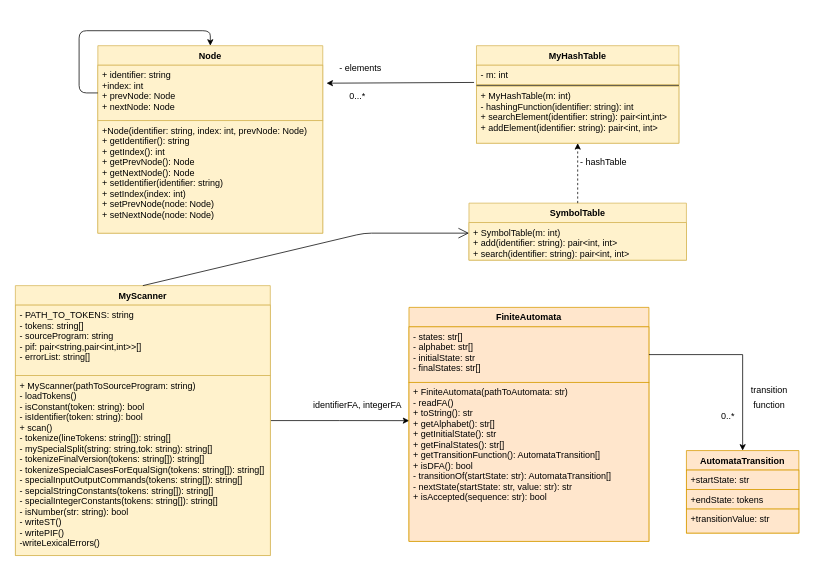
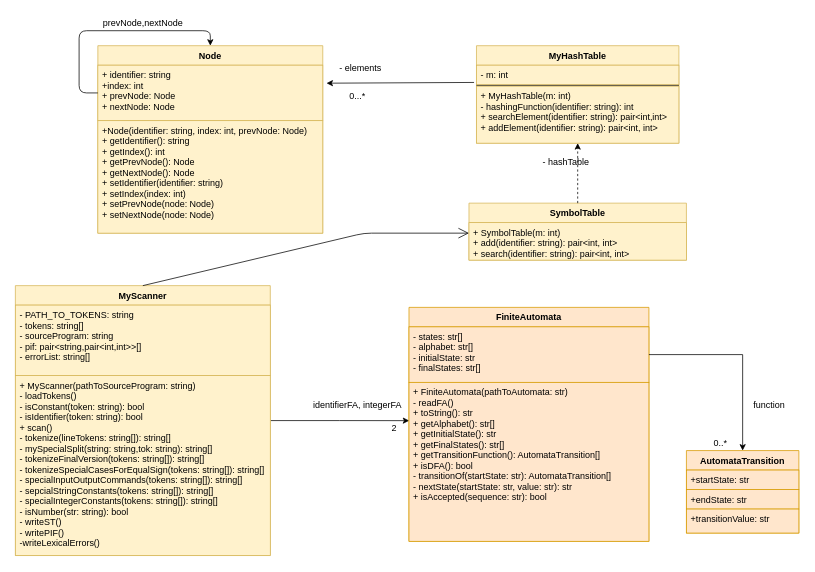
  <mxCell id="0" />
  <mxCell id="1" parent="0" />
  <mxCell id="2" value="MyHashTable" style="swimlane;fontStyle=1;align=center;verticalAlign=top;childLayout=stackLayout;horizontal=1;startSize=26;horizontalStack=0;resizeParent=1;resizeParentMax=0;resizeLast=0;collapsible=1;marginBottom=0;fillColor=#fff2cc;strokeColor=#d6b656;" parent="1" vertex="1"><mxGeometry x="635" y="60" width="270" height="130" as="geometry" /></mxCell>
  <mxCell id="3" value="- m: int" style="text;strokeColor=#d6b656;fillColor=#fff2cc;align=left;verticalAlign=top;spacingLeft=4;spacingRight=4;overflow=hidden;rotatable=0;points=[[0,0.5],[1,0.5]];portConstraint=eastwest;" parent="2" vertex="1"><mxGeometry y="26" width="270" height="26" as="geometry" /></mxCell>
  <mxCell id="4" value="" style="line;strokeWidth=1;fillColor=none;align=left;verticalAlign=middle;spacingTop=-1;spacingLeft=3;spacingRight=3;rotatable=0;labelPosition=right;points=[];portConstraint=eastwest;" parent="2" vertex="1"><mxGeometry y="52" width="270" height="2" as="geometry" /></mxCell>
  <mxCell id="5" value="+ MyHashTable(m: int)&#10;- hashingFunction(identifier: string): int&#10;+ searchElement(identifier: string): pair&lt;int,int&gt;&#10;+ addElement(identifier: string): pair&lt;int, int&gt;" style="text;strokeColor=#d6b656;fillColor=#fff2cc;align=left;verticalAlign=top;spacingLeft=4;spacingRight=4;overflow=hidden;rotatable=0;points=[[0,0.5],[1,0.5]];portConstraint=eastwest;" parent="2" vertex="1"><mxGeometry y="54" width="270" height="76" as="geometry" /></mxCell>
  <mxCell id="6" value="Node" style="swimlane;fontStyle=1;align=center;verticalAlign=top;childLayout=stackLayout;horizontal=1;startSize=26;horizontalStack=0;resizeParent=1;resizeParentMax=0;resizeLast=0;collapsible=1;marginBottom=0;fillColor=#fff2cc;strokeColor=#d6b656;" parent="1" vertex="1"><mxGeometry x="130" y="60" width="300" height="250" as="geometry" /></mxCell>
  <mxCell id="7" value="+ identifier: string&#10;+index: int&#10;+ prevNode: Node&#10;+ nextNode: Node" style="text;strokeColor=#d6b656;fillColor=#fff2cc;align=left;verticalAlign=top;spacingLeft=4;spacingRight=4;overflow=hidden;rotatable=0;points=[[0,0.5],[1,0.5]];portConstraint=eastwest;" parent="6" vertex="1"><mxGeometry y="26" width="300" height="74" as="geometry" /></mxCell>
  <mxCell id="8" value="+Node(identifier: string, index: int, prevNode: Node)&#10;+ getIdentifier(): string&#10;+ getIndex(): int&#10;+ getPrevNode(): Node&#10;+ getNextNode(): Node&#10;+ setIdentifier(identifier: string)&#10;+ setIndex(index: int)&#10;+ setPrevNode(node: Node)&#10;+ setNextNode(node: Node)" style="text;strokeColor=#d6b656;fillColor=#fff2cc;align=left;verticalAlign=top;spacingLeft=4;spacingRight=4;overflow=hidden;rotatable=0;points=[[0,0.5],[1,0.5]];portConstraint=eastwest;" parent="6" vertex="1"><mxGeometry y="100" width="300" height="150" as="geometry" /></mxCell>
  <mxCell id="9" value="" style="endArrow=classic;html=1;entryX=0.5;entryY=0;entryDx=0;entryDy=0;" parent="6" source="7" target="6" edge="1"><mxGeometry width="50" height="50" relative="1" as="geometry"><mxPoint x="-70.711" y="113" as="sourcePoint" /><mxPoint x="-70.711" y="63" as="targetPoint" /><Array as="points"><mxPoint x="-25" y="63" /><mxPoint x="-25" y="-20" /><mxPoint x="150" y="-20" /></Array></mxGeometry></mxCell>
+ <mxCell id="10" value="prevNode,nextNode" style="text;html=1;align=center;verticalAlign=middle;resizable=0;points=[];autosize=1;" parent="1" vertex="1"><mxGeometry x="130" y="20" width="120" height="20" as="geometry" /></mxCell>
  <mxCell id="11" value="" style="endArrow=classic;html=1;exitX=-0.012;exitY=0.885;exitDx=0;exitDy=0;exitPerimeter=0;" parent="1" source="3" edge="1"><mxGeometry width="50" height="50" relative="1" as="geometry"><mxPoint x="495" y="210" as="sourcePoint" /><mxPoint x="435" y="110" as="targetPoint" /></mxGeometry></mxCell>
  <mxCell id="12" value="- elements" style="text;html=1;align=center;verticalAlign=middle;resizable=0;points=[];autosize=1;" parent="1" vertex="1"><mxGeometry x="445" y="80" width="70" height="20" as="geometry" /></mxCell>
  <mxCell id="13" value="0...*" style="text;html=1;align=center;verticalAlign=middle;resizable=0;points=[];autosize=1;" parent="1" vertex="1"><mxGeometry x="456" y="117" width="40" height="20" as="geometry" /></mxCell>
  <mxCell id="14" value="SymbolTable" style="swimlane;fontStyle=1;align=center;verticalAlign=top;childLayout=stackLayout;horizontal=1;startSize=26;horizontalStack=0;resizeParent=1;resizeParentMax=0;resizeLast=0;collapsible=1;marginBottom=0;fillColor=#fff2cc;strokeColor=#d6b656;" parent="1" vertex="1"><mxGeometry x="625" y="270" width="290" height="76" as="geometry" /></mxCell>
  <mxCell id="15" value="+ SymbolTable(m: int)&#10;+ add(identifier: string): pair&lt;int, int&gt;&#10;+ search(identifier: string): pair&lt;int, int&gt;" style="text;strokeColor=#d6b656;fillColor=#fff2cc;align=left;verticalAlign=top;spacingLeft=4;spacingRight=4;overflow=hidden;rotatable=0;points=[[0,0.5],[1,0.5]];portConstraint=eastwest;" parent="14" vertex="1"><mxGeometry y="26" width="290" height="50" as="geometry" /></mxCell>
  <mxCell id="16" value="" style="endArrow=classic;html=1;exitX=0.5;exitY=0;exitDx=0;exitDy=0;entryX=0.5;entryY=1;entryDx=0;entryDy=0;dashed=1;" parent="1" source="14" target="2" edge="1"><mxGeometry width="50" height="50" relative="1" as="geometry"><mxPoint x="515" y="220" as="sourcePoint" /><mxPoint x="565" y="170" as="targetPoint" /></mxGeometry></mxCell>
- <mxCell id="17" value="- hashTable" style="text;html=1;align=center;verticalAlign=middle;resizable=0;points=[];autosize=1;" parent="1" vertex="1"><mxGeometry x="764" y="205" width="80" height="20" as="geometry" /></mxCell>
+ <mxCell id="17" value="- hashTable" style="text;html=1;align=center;verticalAlign=middle;resizable=0;points=[];autosize=1;" parent="1" vertex="1"><mxGeometry x="714" y="205" width="80" height="20" as="geometry" /></mxCell>
  <mxCell id="18" style="edgeStyle=orthogonalEdgeStyle;rounded=0;orthogonalLoop=1;jettySize=auto;html=1;exitX=1;exitY=0.5;exitDx=0;exitDy=0;entryX=0.001;entryY=0.241;entryDx=0;entryDy=0;entryPerimeter=0;" edge="1" parent="1" source="19" target="25"><mxGeometry relative="1" as="geometry" /></mxCell>
  <mxCell id="19" value="MyScanner" style="swimlane;fontStyle=1;align=center;verticalAlign=top;childLayout=stackLayout;horizontal=1;startSize=26;horizontalStack=0;resizeParent=1;resizeParentMax=0;resizeLast=0;collapsible=1;marginBottom=0;fillColor=#fff2cc;strokeColor=#d6b656;" parent="1" vertex="1"><mxGeometry x="20" y="380" width="340" height="360" as="geometry" /></mxCell>
  <mxCell id="20" value="- PATH_TO_TOKENS: string&#10;- tokens: string[]&#10;- sourceProgram: string&#10;- pif: pair&lt;string,pair&lt;int,int&gt;&gt;[]&#10;- errorList: string[]&#10;" style="text;strokeColor=#d6b656;fillColor=#fff2cc;align=left;verticalAlign=top;spacingLeft=4;spacingRight=4;overflow=hidden;rotatable=0;points=[[0,0.5],[1,0.5]];portConstraint=eastwest;fontStyle=0" parent="19" vertex="1"><mxGeometry y="26" width="340" height="94" as="geometry" /></mxCell>
  <mxCell id="21" value="+ MyScanner(pathToSourceProgram: string)&#10;- loadTokens()&#10;- isConstant(token: string): bool&#10;- isIdentifier(token: string): bool&#10;+ scan()&#10;- tokenize(lineTokens: string[]): string[]&#10;- mySpecialSplit(string: string,tok: string): string[]&#10;- tokenizeFinalVersion(tokens: string[]): string[]&#10;- tokenizeSpecialCasesForEqualSign(tokens: string[]): string[]&#10;- specialInputOutputCommands(tokens: string[]): string[]&#10;- sepcialStringConstants(tokens: string[]): string[]&#10;- specialIntegerConstants(tokens: string[]): string[]&#10;- isNumber(str: string): bool&#10;- writeST()&#10;- writePIF()&#10;-writeLexicalErrors()&#10;" style="text;strokeColor=#d6b656;fillColor=#fff2cc;align=left;verticalAlign=top;spacingLeft=4;spacingRight=4;overflow=hidden;rotatable=0;points=[[0,0.5],[1,0.5]];portConstraint=eastwest;" parent="19" vertex="1"><mxGeometry y="120" width="340" height="240" as="geometry" /></mxCell>
  <mxCell id="22" value="" style="endArrow=open;endFill=1;endSize=12;html=1;exitX=0.5;exitY=0;exitDx=0;exitDy=0;" parent="1" source="19" edge="1"><mxGeometry width="160" relative="1" as="geometry"><mxPoint x="465" y="310" as="sourcePoint" /><mxPoint x="625" y="310" as="targetPoint" /><Array as="points"><mxPoint x="485" y="310" /></Array></mxGeometry></mxCell>
  <mxCell id="23" value="FiniteAutomata" style="swimlane;fontStyle=1;align=center;verticalAlign=top;childLayout=stackLayout;horizontal=1;startSize=26;horizontalStack=0;resizeParent=1;resizeParentMax=0;resizeLast=0;collapsible=1;marginBottom=0;fillColor=#ffe6cc;strokeColor=#d79b00;" vertex="1" parent="1"><mxGeometry x="545" y="409" width="320" height="312" as="geometry" /></mxCell>
  <mxCell id="24" value="- states: str[]&#10;- alphabet: str[]&#10;- initialState: str&#10;- finalStates: str[]" style="text;strokeColor=#d79b00;fillColor=#ffe6cc;align=left;verticalAlign=top;spacingLeft=4;spacingRight=4;overflow=hidden;rotatable=0;points=[[0,0.5],[1,0.5]];portConstraint=eastwest;" vertex="1" parent="23"><mxGeometry y="26" width="320" height="74" as="geometry" /></mxCell>
  <mxCell id="25" value="+ FiniteAutomata(pathToAutomata: str)&#10;- readFA()&#10;+ toString(): str&#10;+ getAlphabet(): str[]&#10;+ getInitialState(): str&#10;+ getFinalStates(): str[]&#10;+ getTransitionFunction(): AutomataTransition[]&#10;+ isDFA(): bool&#10;- transitionOf(startState: str): AutomataTransition[]&#10;- nextState(startState: str, value: str): str&#10;+ isAccepted(sequence: str): bool" style="text;strokeColor=#d79b00;fillColor=#ffe6cc;align=left;verticalAlign=top;spacingLeft=4;spacingRight=4;overflow=hidden;rotatable=0;points=[[0,0.5],[1,0.5]];portConstraint=eastwest;" vertex="1" parent="23"><mxGeometry y="100" width="320" height="212" as="geometry" /></mxCell>
  <mxCell id="26" value="AutomataTransition" style="swimlane;fontStyle=1;childLayout=stackLayout;horizontal=1;startSize=26;fillColor=#ffe6cc;horizontalStack=0;resizeParent=1;resizeParentMax=0;resizeLast=0;collapsible=1;marginBottom=0;strokeColor=#d79b00;" vertex="1" parent="1"><mxGeometry x="915" y="600" width="150" height="110" as="geometry" /></mxCell>
  <mxCell id="27" value="+startState: str" style="text;strokeColor=#d79b00;fillColor=#ffe6cc;align=left;verticalAlign=top;spacingLeft=4;spacingRight=4;overflow=hidden;rotatable=0;points=[[0,0.5],[1,0.5]];portConstraint=eastwest;" vertex="1" parent="26"><mxGeometry y="26" width="150" height="26" as="geometry" /></mxCell>
- <mxCell id="28" value="+endState: tokens" style="text;strokeColor=#d79b00;fillColor=#ffe6cc;align=left;verticalAlign=top;spacingLeft=4;spacingRight=4;overflow=hidden;rotatable=0;points=[[0,0.5],[1,0.5]];portConstraint=eastwest;" vertex="1" parent="26"><mxGeometry y="52" width="150" height="26" as="geometry" /></mxCell>
+ <mxCell id="28" value="+endState: str" style="text;strokeColor=#d79b00;fillColor=#ffe6cc;align=left;verticalAlign=top;spacingLeft=4;spacingRight=4;overflow=hidden;rotatable=0;points=[[0,0.5],[1,0.5]];portConstraint=eastwest;" vertex="1" parent="26"><mxGeometry y="52" width="150" height="26" as="geometry" /></mxCell>
  <mxCell id="29" value="+transitionValue: str" style="text;strokeColor=#d79b00;fillColor=#ffe6cc;align=left;verticalAlign=top;spacingLeft=4;spacingRight=4;overflow=hidden;rotatable=0;points=[[0,0.5],[1,0.5]];portConstraint=eastwest;" vertex="1" parent="26"><mxGeometry y="78" width="150" height="32" as="geometry" /></mxCell>
  <mxCell id="30" style="edgeStyle=orthogonalEdgeStyle;rounded=0;orthogonalLoop=1;jettySize=auto;html=1;entryX=0.5;entryY=0;entryDx=0;entryDy=0;" edge="1" parent="1" source="24" target="26"><mxGeometry relative="1" as="geometry" /></mxCell>
- <mxCell id="31" value="0..*" style="text;html=1;align=center;verticalAlign=middle;resizable=0;points=[];autosize=1;" vertex="1" parent="1"><mxGeometry x="955" y="545" width="30" height="20" as="geometry" /></mxCell>
- <mxCell id="32" value="transition" style="text;html=1;align=center;verticalAlign=middle;resizable=0;points=[];autosize=1;" vertex="1" parent="1"><mxGeometry x="995" y="510" width="60" height="20" as="geometry" /></mxCell>
+ <mxCell id="31" value="0..*" style="text;html=1;align=center;verticalAlign=middle;resizable=0;points=[];autosize=1;" vertex="1" parent="1"><mxGeometry x="945" y="580" width="30" height="20" as="geometry" /></mxCell>
  <mxCell id="33" value="function&lt;br&gt;" style="text;html=1;align=center;verticalAlign=middle;resizable=0;points=[];autosize=1;" vertex="1" parent="1"><mxGeometry x="995" y="530" width="60" height="20" as="geometry" /></mxCell>
+ <mxCell id="34" value="2" style="text;html=1;align=center;verticalAlign=middle;resizable=0;points=[];autosize=1;" vertex="1" parent="1"><mxGeometry x="515" y="560" width="20" height="20" as="geometry" /></mxCell>
  <mxCell id="35" value="identifierFA, integerFA" style="text;html=1;align=center;verticalAlign=middle;resizable=0;points=[];autosize=1;" vertex="1" parent="1"><mxGeometry x="411" y="530" width="130" height="20" as="geometry" /></mxCell>
